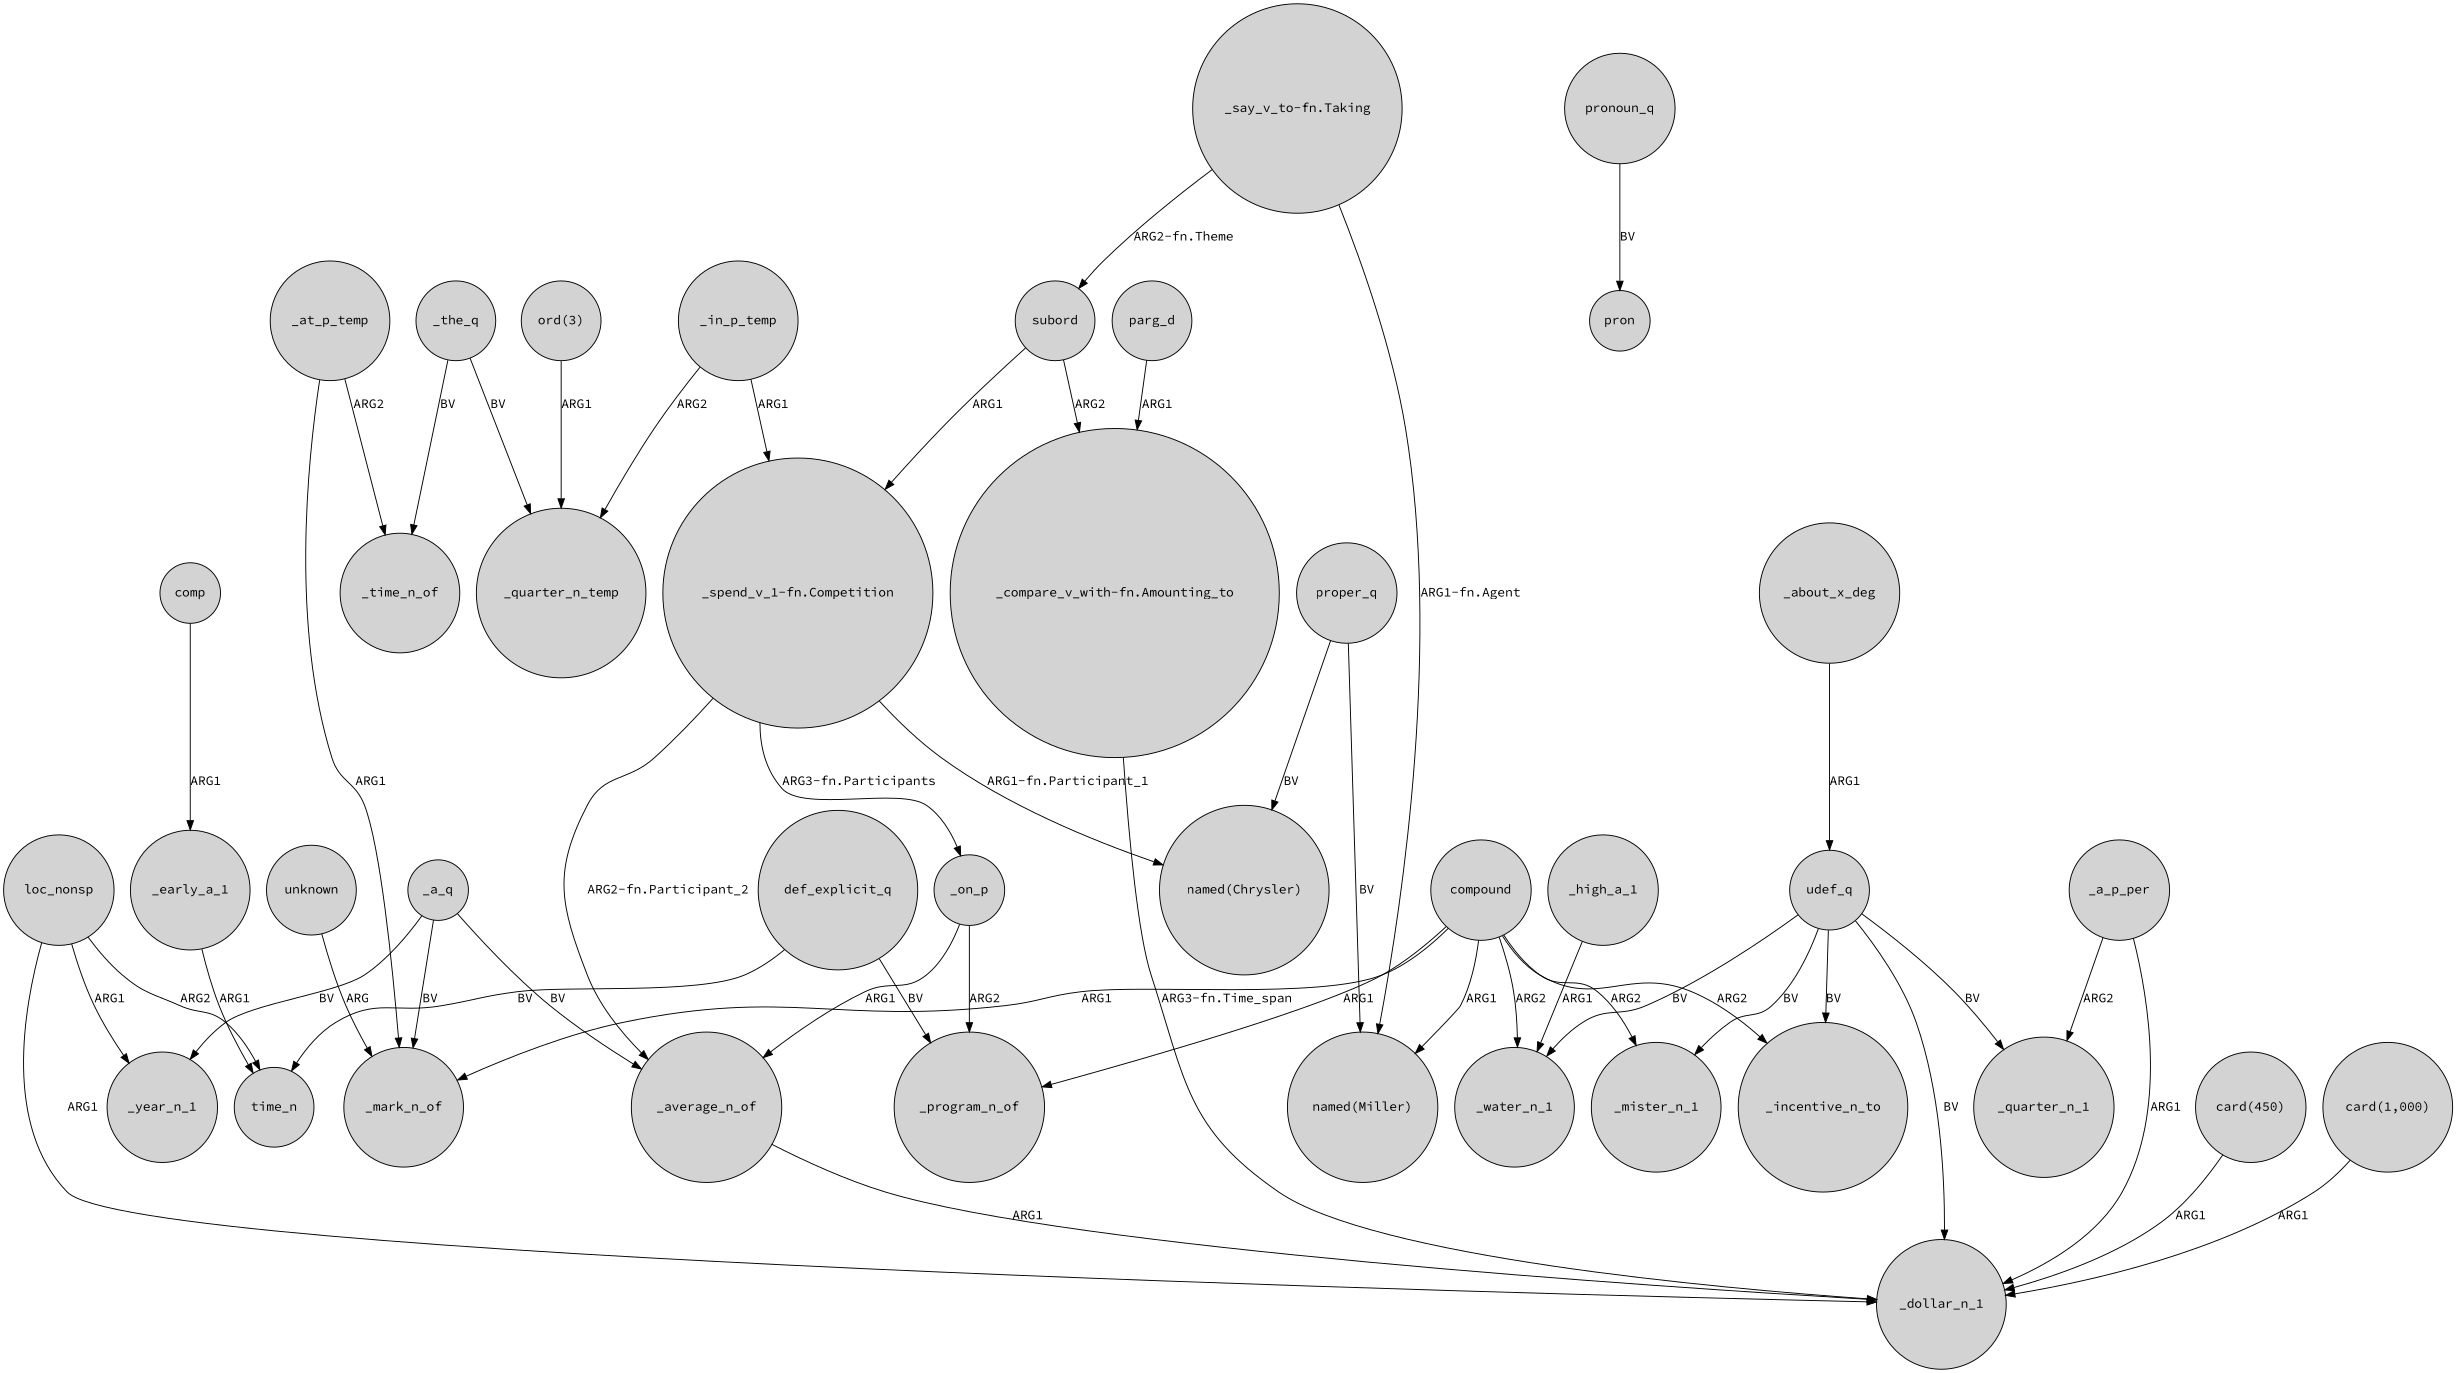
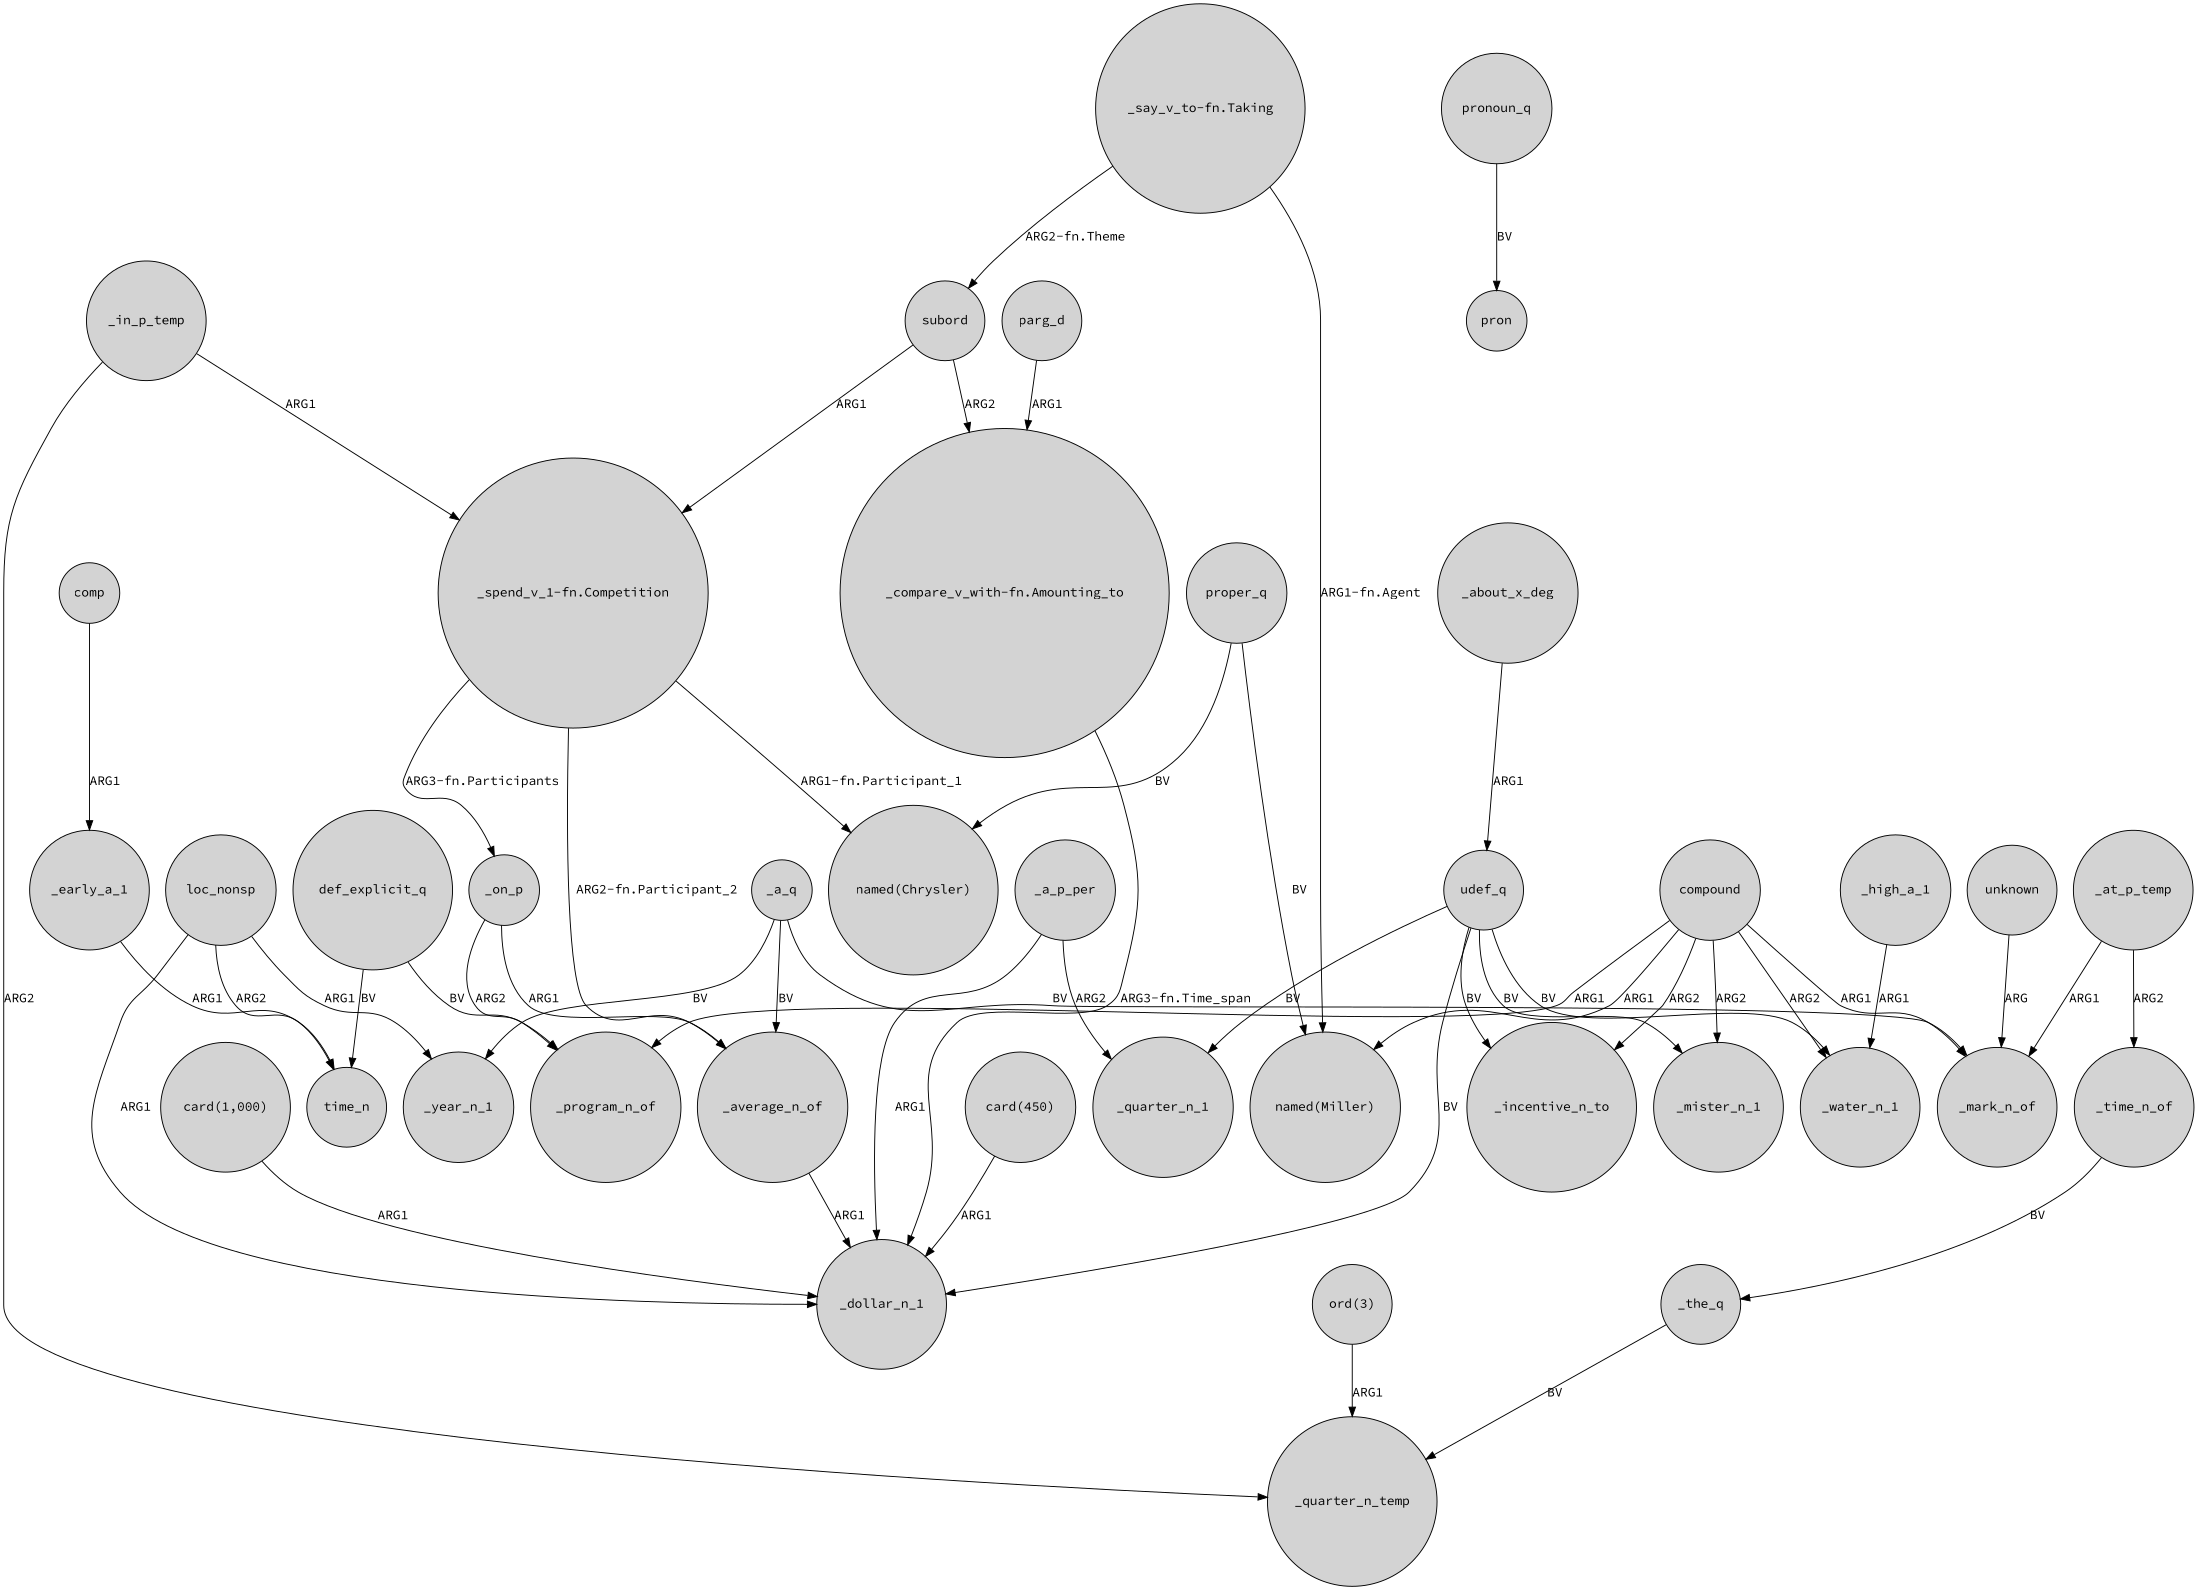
  digraph {
    fontname="Source Code Pro"
    node [fontname="Source Code Pro" shape=circle style=filled]
    edge [fontname="Source Code Pro"]
    _early_a_1
    time_n
    compound
    "named(Miller)"
    _incentive_n_to
    _mister_n_1
    _mark_n_of
    _water_n_1
    _program_n_of
    loc_nonsp
    _dollar_n_1
    _year_n_1
    udef_q
    n14 [label=_quarter_n_1]
    _in_p_temp
    _quarter_n_temp
    "_spend_v_1-fn.Competition"
    "named(Chrysler)"
    _average_n_of
    _on_p
    proper_q
    unknown
    "ord(3)"
    "_say_v_to-fn.Taking"
    subord
    "_compare_v_with-fn.Amounting_to"
    _the_q
    _time_n_of
    _at_p_temp
    comp
    _a_q
    _about_x_deg
    _high_a_1
    pronoun_q
    pron
    "card(450)"
    "card(1,000)"
    _a_p_per
    def_explicit_q
    parg_d
    _early_a_1 -> time_n [label=ARG1]
    compound -> "named(Miller)" [label=ARG1]
    compound -> _incentive_n_to [label=ARG2]
    compound -> _mister_n_1 [label=ARG2]
    compound -> _mark_n_of [label=ARG1]
    compound -> _water_n_1 [label=ARG2]
    compound -> _program_n_of [label=ARG1]
    loc_nonsp -> time_n [label=ARG2]
    loc_nonsp -> _dollar_n_1 [label=ARG1]
    loc_nonsp -> _year_n_1 [label=ARG1]
    udef_q -> _incentive_n_to [label=BV]
    udef_q -> _mister_n_1 [label=BV]
    udef_q -> _water_n_1 [label=BV]
    udef_q -> _dollar_n_1 [label=BV]
    udef_q -> n14 [label=BV]
    _in_p_temp -> _quarter_n_temp [label=ARG2]
    _in_p_temp -> "_spend_v_1-fn.Competition" [label=ARG1]
    "_spend_v_1-fn.Competition" -> "named(Chrysler)" [label="ARG1-fn.Participant_1"]
    "_spend_v_1-fn.Competition" -> _average_n_of [label="ARG2-fn.Participant_2"]
    "_spend_v_1-fn.Competition" -> _on_p [label="ARG3-fn.Participants"]
    _average_n_of -> _dollar_n_1 [label=ARG1]
    _on_p -> _program_n_of [label=ARG2]
    _on_p -> _average_n_of [label=ARG1]
    proper_q -> "named(Miller)" [label=BV]
    proper_q -> "named(Chrysler)" [label=BV]
    unknown -> _mark_n_of [label=ARG]
    "ord(3)" -> _quarter_n_temp [label=ARG1]
    "_say_v_to-fn.Taking" -> "named(Miller)" [label="ARG1-fn.Agent"]
    "_say_v_to-fn.Taking" -> subord [label="ARG2-fn.Theme"]
    subord -> "_spend_v_1-fn.Competition" [label=ARG1]
    subord -> "_compare_v_with-fn.Amounting_to" [label=ARG2]
    "_compare_v_with-fn.Amounting_to" -> _dollar_n_1 [label="ARG3-fn.Time_span"]
    _the_q -> _quarter_n_temp [label=BV]
-   _the_q -> _time_n_of [label=BV]
+   _time_n_of -> _the_q [label=BV]
    _at_p_temp -> _mark_n_of [label=ARG1]
    _at_p_temp -> _time_n_of [label=ARG2]
    comp -> _early_a_1 [label=ARG1]
    _a_q -> _mark_n_of [label=BV]
    _a_q -> _year_n_1 [label=BV]
    _a_q -> _average_n_of [label=BV]
    _about_x_deg -> udef_q [label=ARG1]
    _high_a_1 -> _water_n_1 [label=ARG1]
    pronoun_q -> pron [label=BV]
    "card(450)" -> _dollar_n_1 [label=ARG1]
    "card(1,000)" -> _dollar_n_1 [label=ARG1]
    _a_p_per -> _dollar_n_1 [label=ARG1]
    _a_p_per -> n14 [label=ARG2]
    def_explicit_q -> time_n [label=BV]
    def_explicit_q -> _program_n_of [label=BV]
    parg_d -> "_compare_v_with-fn.Amounting_to" [label=ARG1]
  }
